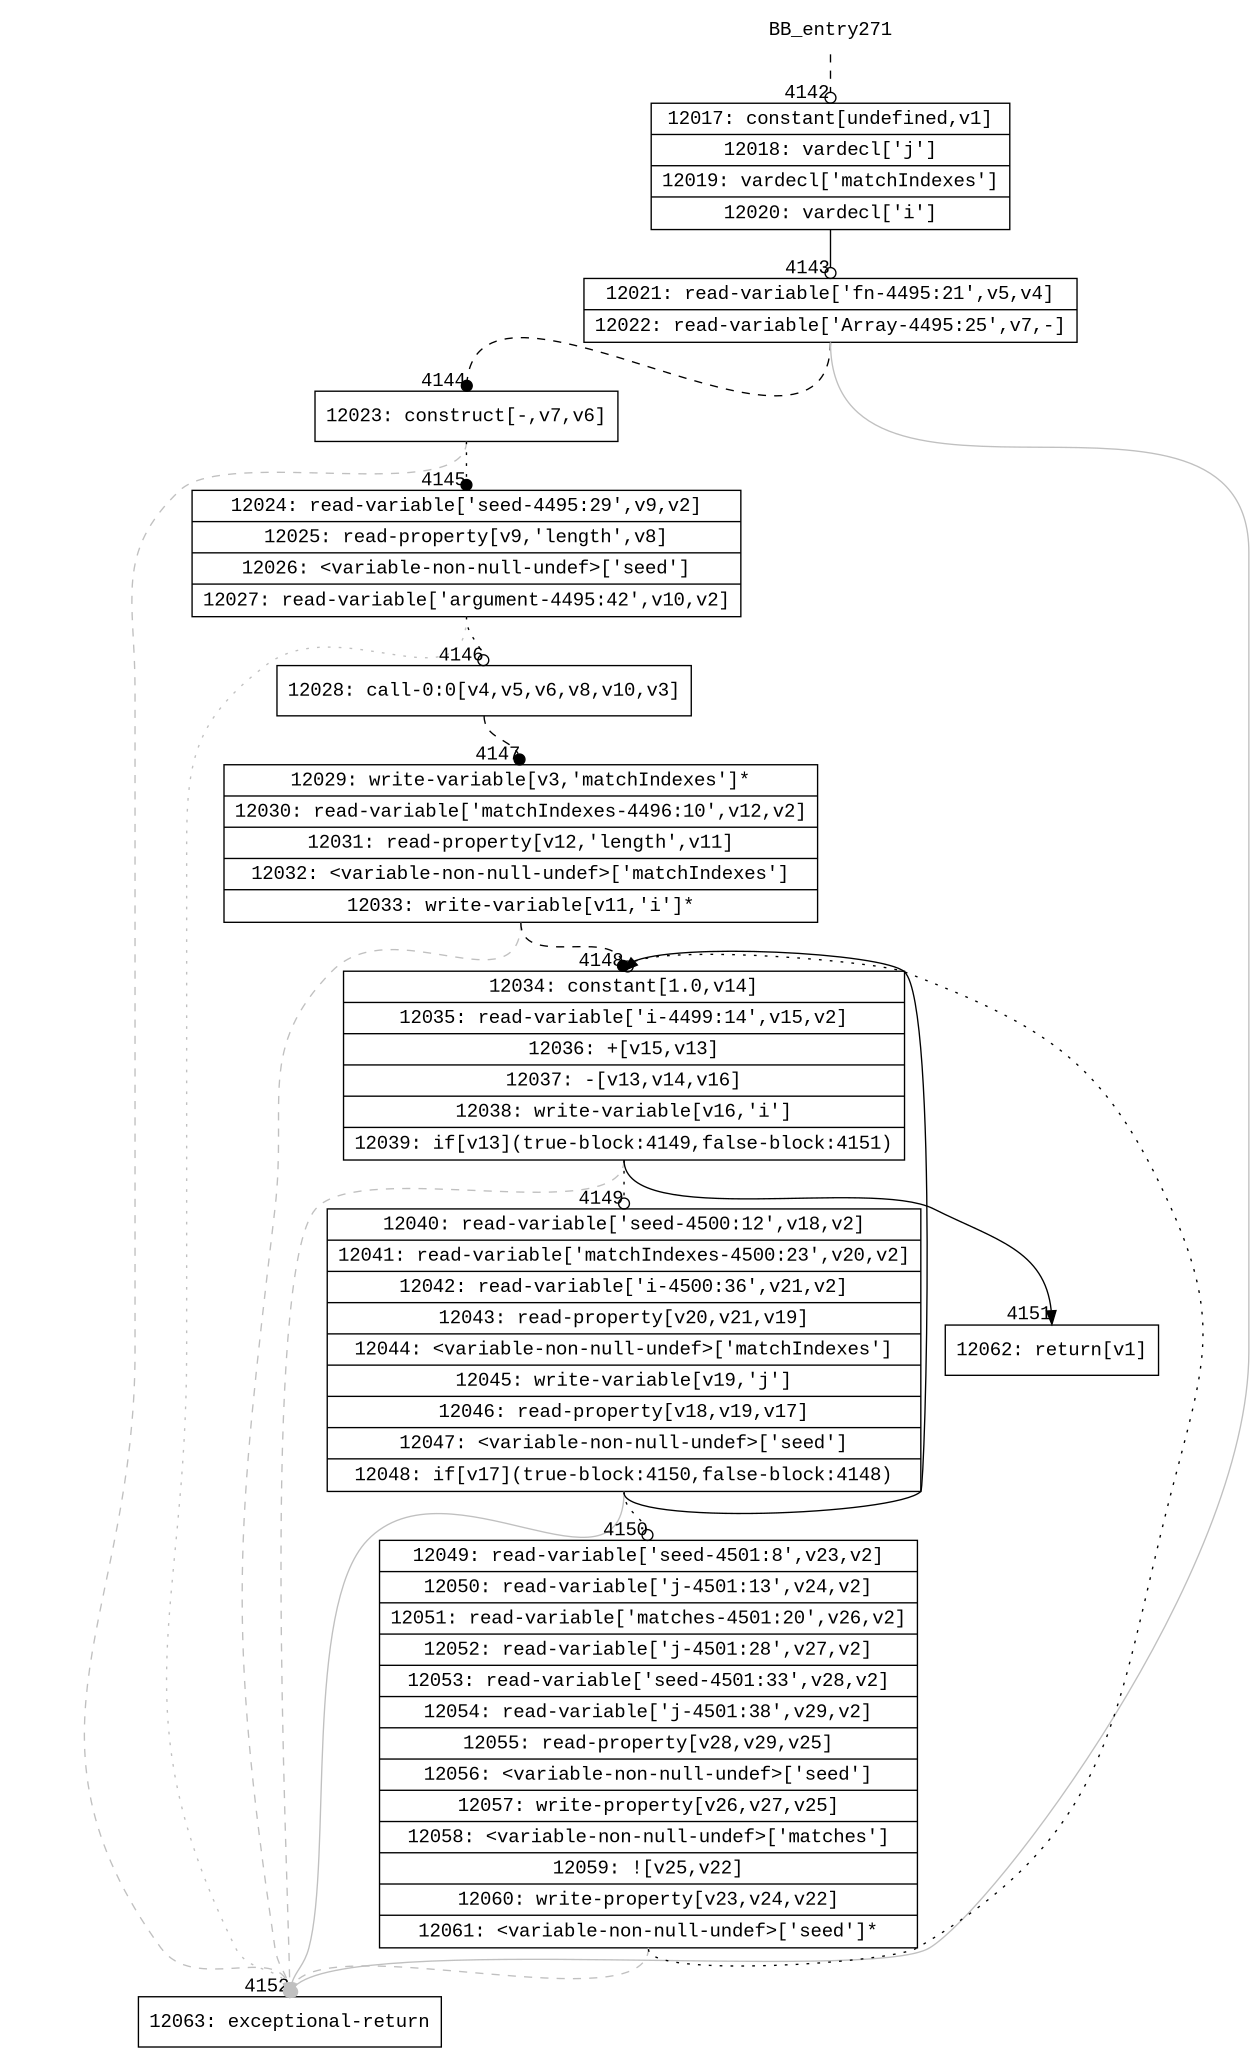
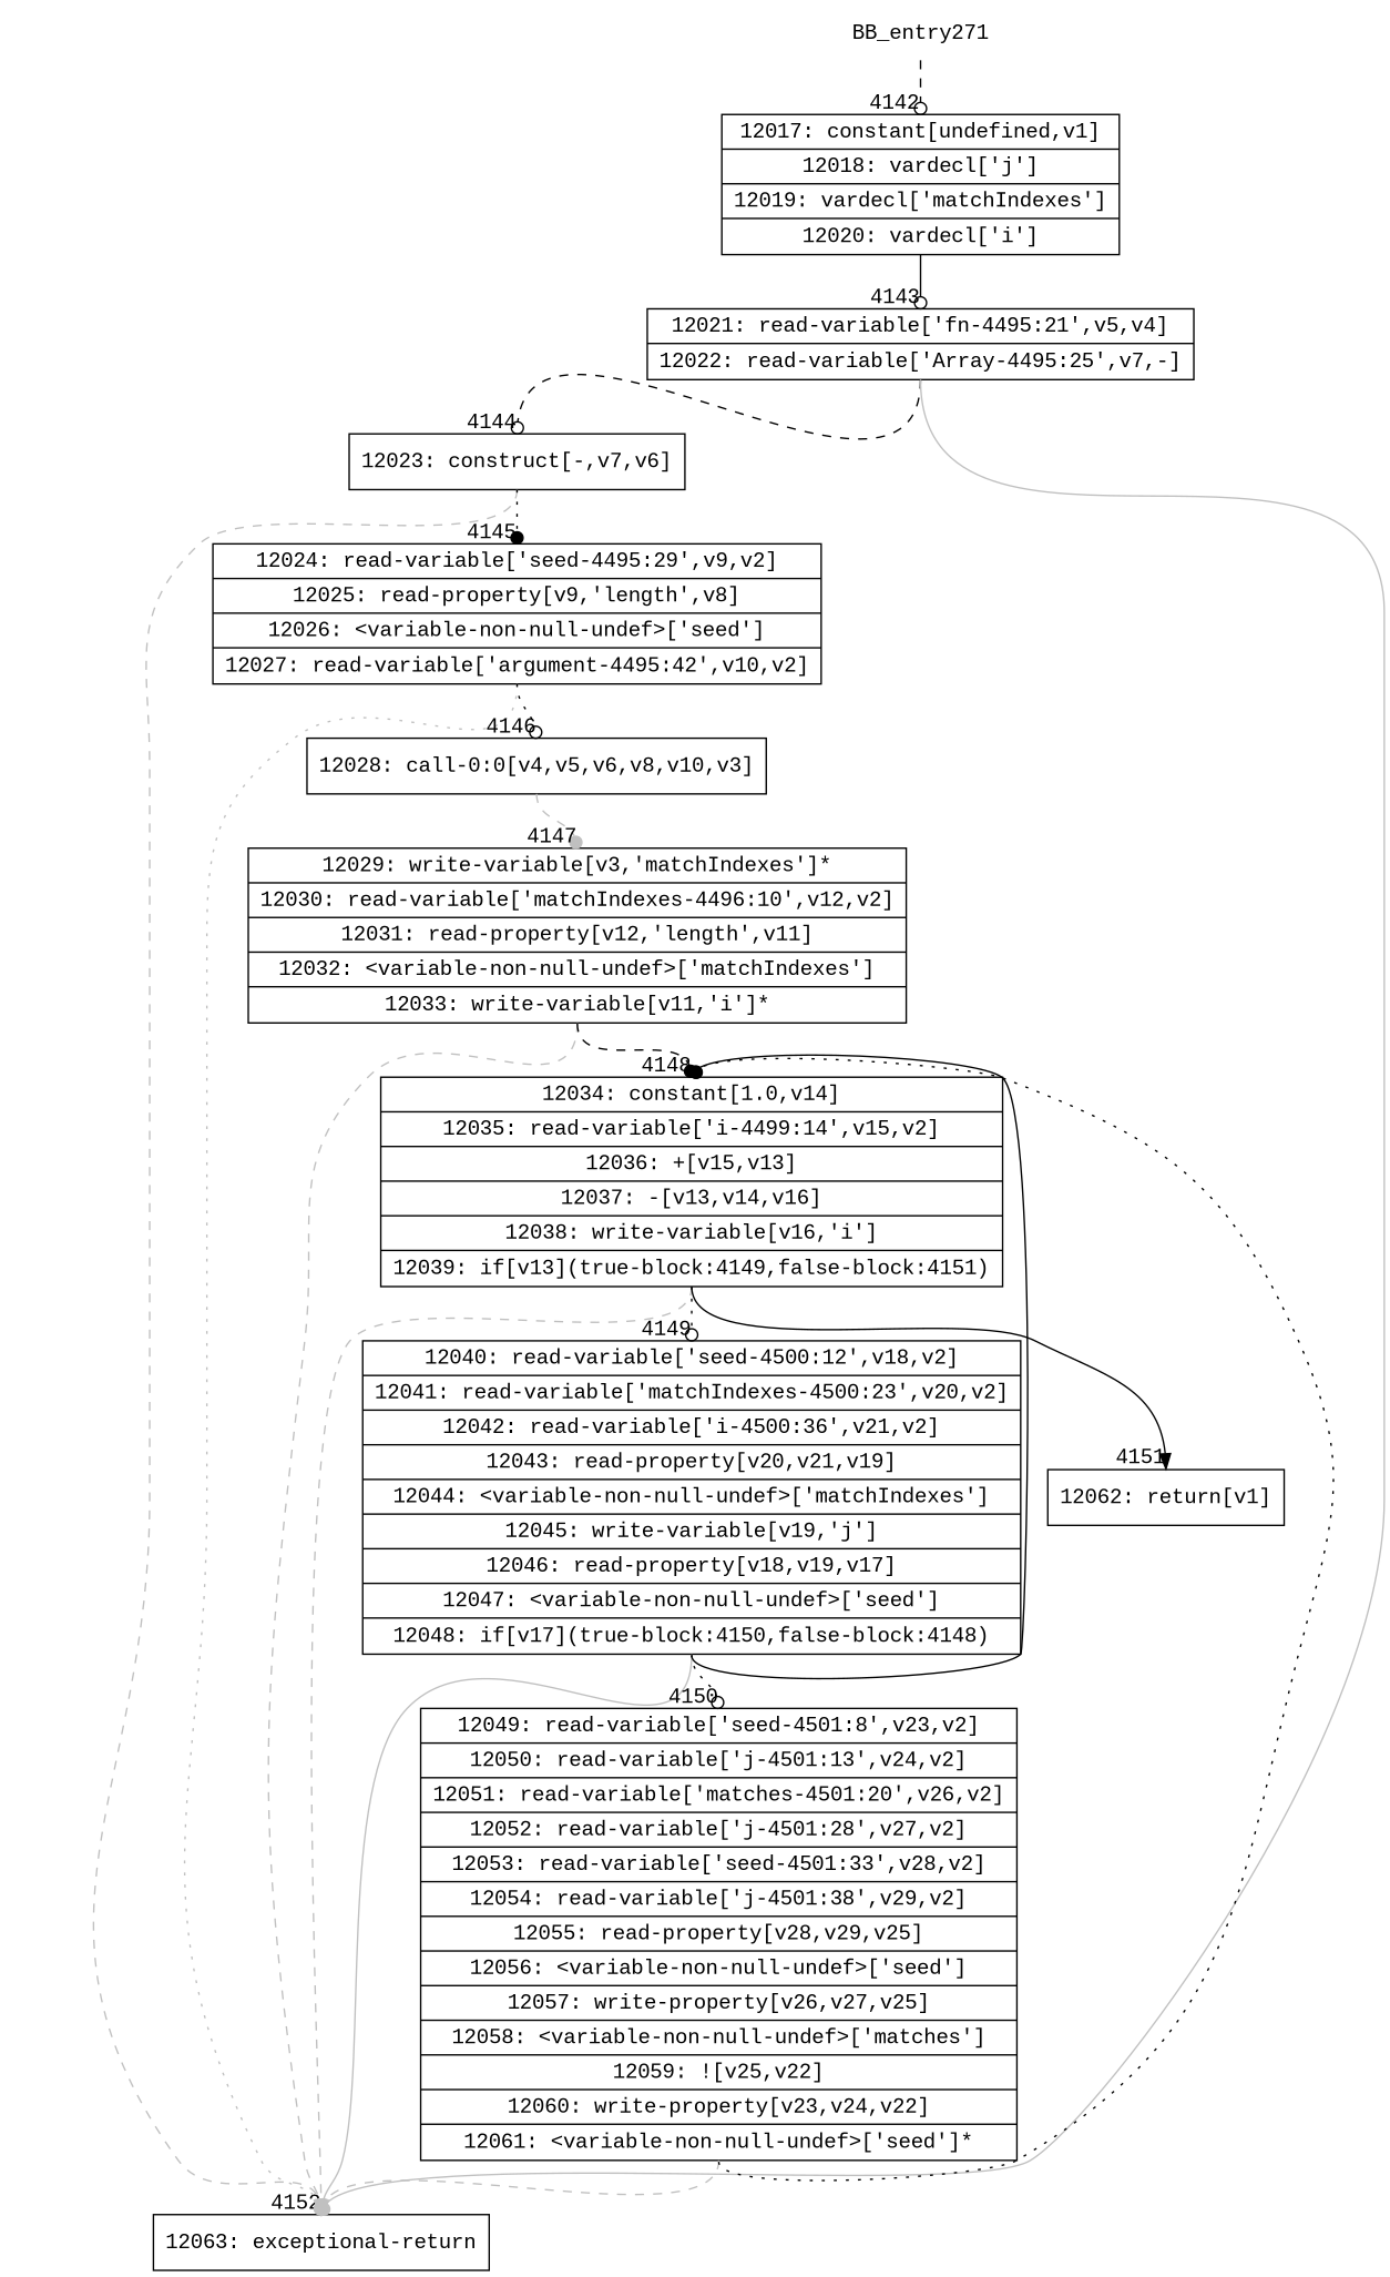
  digraph {
    fontname="Liberation Mono"
    rankdir=TD
    node [fontname="Liberation Mono" shape=record]
    edge [arrowhead=odot fontname="Liberation Mono" headport=n style=dashed tailport=s]
    BB_entry271 [shape=none]
    n2 [label="{12017: constant[undefined,v1]|12018: vardecl['j']|12019: vardecl['matchIndexes']|12020: vardecl['i']}"]
    n3 [label="{12021: read-variable['fn-4495:21',v5,v4]|12022: read-variable['Array-4495:25',v7,-]}"]
    n4 [label="{12023: construct[-,v7,v6]}"]
    n5 [label="{12063: exceptional-return}"]
    n6 [label="{12024: read-variable['seed-4495:29',v9,v2]|12025: read-property[v9,'length',v8]|12026: \<variable-non-null-undef\>['seed']|12027: read-variable['argument-4495:42',v10,v2]}"]
    n7 [label="{12028: call-0:0[v4,v5,v6,v8,v10,v3]}"]
    n8 [label="{12029: write-variable[v3,'matchIndexes']*|12030: read-variable['matchIndexes-4496:10',v12,v2]|12031: read-property[v12,'length',v11]|12032: \<variable-non-null-undef\>['matchIndexes']|12033: write-variable[v11,'i']*}"]
    n9 [label="{12034: constant[1.0,v14]|12035: read-variable['i-4499:14',v15,v2]|12036: +[v15,v13]|12037: -[v13,v14,v16]|12038: write-variable[v16,'i']|12039: if[v13](true-block:4149,false-block:4151)}"]
    n10 [label="{12040: read-variable['seed-4500:12',v18,v2]|12041: read-variable['matchIndexes-4500:23',v20,v2]|12042: read-variable['i-4500:36',v21,v2]|12043: read-property[v20,v21,v19]|12044: \<variable-non-null-undef\>['matchIndexes']|12045: write-variable[v19,'j']|12046: read-property[v18,v19,v17]|12047: \<variable-non-null-undef\>['seed']|12048: if[v17](true-block:4150,false-block:4148)}"]
    n11 [label="{12062: return[v1]}"]
    n12 [label="{12049: read-variable['seed-4501:8',v23,v2]|12050: read-variable['j-4501:13',v24,v2]|12051: read-variable['matches-4501:20',v26,v2]|12052: read-variable['j-4501:28',v27,v2]|12053: read-variable['seed-4501:33',v28,v2]|12054: read-variable['j-4501:38',v29,v2]|12055: read-property[v28,v29,v25]|12056: \<variable-non-null-undef\>['seed']|12057: write-property[v26,v27,v25]|12058: \<variable-non-null-undef\>['matches']|12059: ![v25,v22]|12060: write-property[v23,v24,v22]|12061: \<variable-non-null-undef\>['seed']*}"]
    BB_entry271 -> n2 [headlabel="    4142"]
    n2 -> n3 [headlabel="      4143" style=solid]
-   n3 -> n4 [arrowhead=dot headlabel="      4144"]
+   n3 -> n4 [headlabel="      4144"]
    n3 -> n5 [color=gray headlabel="      4152" style=solid]
    n4 -> n5 [arrowhead=dot color=gray]
    n4 -> n6 [arrowhead=dot headlabel="      4145" style=dotted]
    n6 -> n5 [arrowhead=dot color=gray style=dotted]
    n6 -> n7 [headlabel="      4146" style=dotted]
-   n7 -> n8 [arrowhead=dot headlabel="      4147"]
+   n7 -> n8 [arrowhead=dot headlabel="      4147" color=gray]
    n8 -> n5 [arrowhead=normal color=gray]
    n8 -> n9 [arrowhead=dot headlabel="      4148"]
    n9 -> n5 [arrowhead=normal color=gray]
    n9 -> n10 [headlabel="      4149" style=dotted]
    n9 -> n11 [arrowhead=normal headlabel="      4151" style=solid]
    n10 -> n5 [arrowhead=normal color=gray style=solid]
    n10 -> n9 [style=solid]
    n10 -> n12 [headlabel="      4150" style=dotted]
    n12 -> n5 [arrowhead=dot color=gray]
-   n12 -> n9 [arrowhead=normal style=dotted]
+   n12 -> n9 [arrowhead=dot style=dotted]
  }
